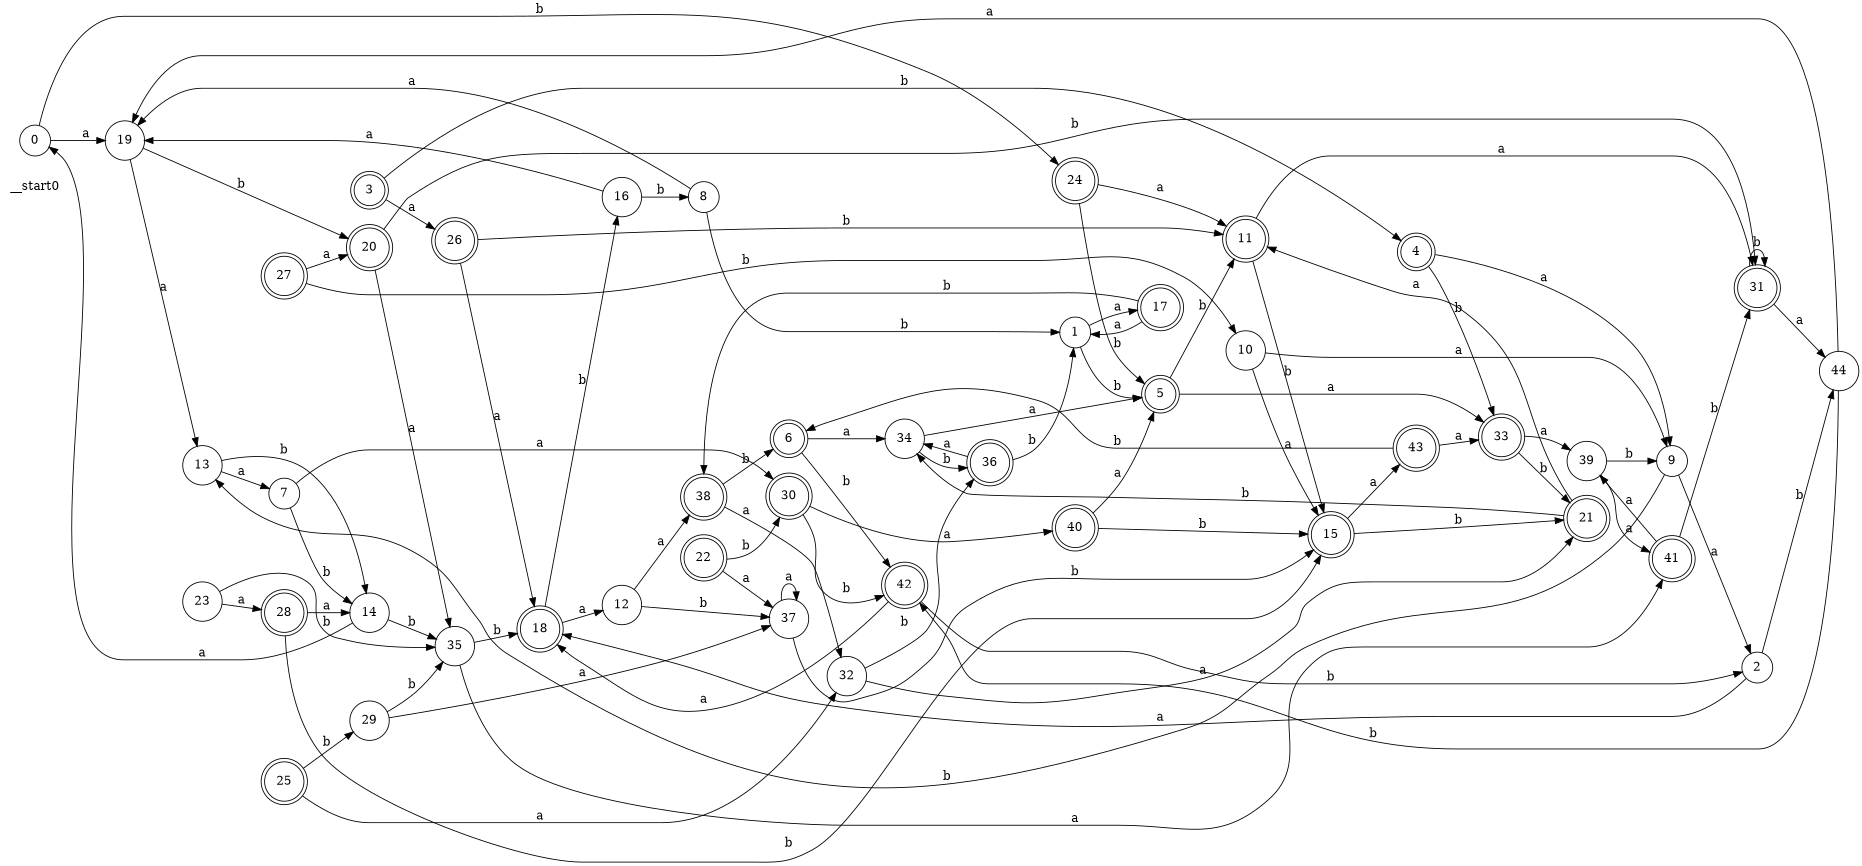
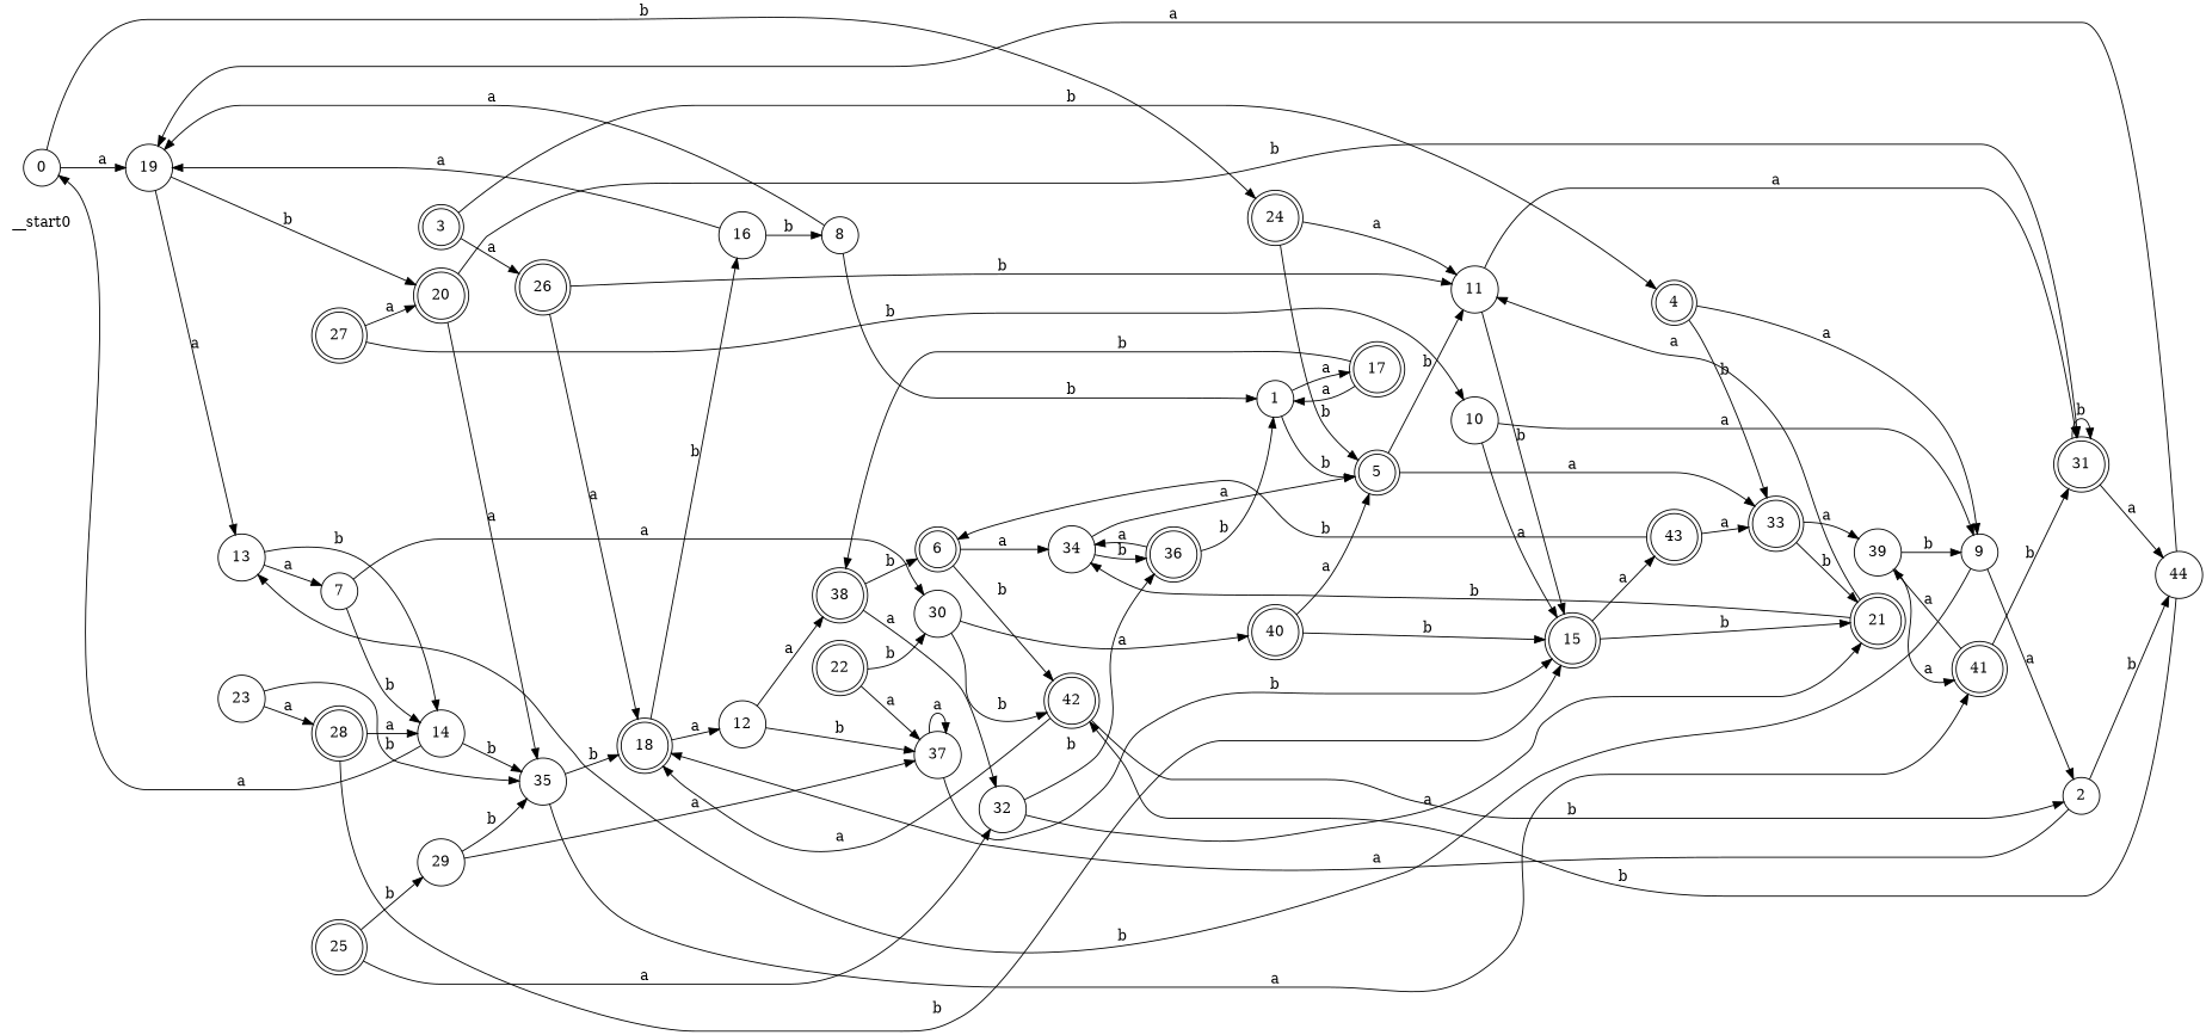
  digraph {
    rankdir=LR
    node [shape=doublecircle color=black fillcolor=white style="rounded,filled"]
    __start0 [shape=none color="" fillcolor="" style=""]
    n2 [label=0 shape=circle style=filled]
    n3 [label=19 shape=circle style=filled]
    n4 [label=24]
    n5 [label=13 shape=circle style=filled]
    n6 [label=20]
    n7 [label=5]
-   n8 [label=11 style=filled]
+   n8 [label=11 shape=circle style=filled]
    n9 [label=1 shape=circle style=filled]
    n10 [label=17]
    n11 [label=33]
    n12 [label=38]
    n13 [label=2 shape=circle style=filled]
    n14 [label=18]
    n15 [label=44 shape=circle style=filled]
    n16 [label=12 shape=circle style=filled]
    n17 [label=16 shape=circle style=filled]
    n18 [label=42]
    n19 [label=3]
    n20 [label=4]
    n21 [label=26]
    n22 [label=9 shape=circle style=filled]
    n23 [label=21]
    n24 [label=39 shape=circle style=filled]
    n25 [label=15]
    n26 [label=31]
    n27 [label=6]
    n28 [label=34 shape=circle style=filled]
    n29 [label=36]
    n30 [label=7 shape=circle style=filled]
    n31 [label=14 shape=circle style=filled]
-   n32 [label=30 style=filled]
+   n32 [label=30 shape=circle style=filled]
    n33 [label=35 shape=circle style=filled]
    n34 [label=40]
    n35 [label=8 shape=circle style=filled]
    n36 [label=10 shape=circle style=filled]
    n37 [label=43]
    n38 [label=37 shape=circle style=filled]
    n39 [label=32 shape=circle style=filled]
    n40 [label=41]
    n41 [label=29 shape=circle style=filled]
    n42 [label=22]
    n43 [label=23 shape=circle style=filled]
    n44 [label=28]
    n45 [label=25]
    n46 [label=27]
    n2 -> n3 [label=a]
    n2 -> n4 [label=b]
    n3 -> n5 [label=a]
    n3 -> n6 [label=b]
    n4 -> n7 [label=b]
    n4 -> n8 [label=a]
    n5 -> n30 [label=a]
    n5 -> n31 [label=b]
    n6 -> n26 [label=b]
    n6 -> n33 [label=a]
    n7 -> n8 [label=b]
    n7 -> n11 [label=a]
    n8 -> n25 [label=b]
    n8 -> n26 [label=a]
    n9 -> n7 [label=b]
    n9 -> n10 [label=a]
    n10 -> n9 [label=a]
    n10 -> n12 [label=b]
    n11 -> n23 [label=b]
    n11 -> n24 [label=a]
    n12 -> n27 [label=b]
    n12 -> n39 [label=a]
    n13 -> n14 [label=a]
    n13 -> n15 [label=b]
    n14 -> n16 [label=a]
    n14 -> n17 [label=b]
    n15 -> n3 [label=a]
    n15 -> n18 [label=b]
    n16 -> n12 [label=a]
    n16 -> n38 [label=b]
    n17 -> n3 [label=a]
    n17 -> n35 [label=b]
    n18 -> n13 [label=b]
    n18 -> n14 [label=a]
    n19 -> n20 [label=b]
    n19 -> n21 [label=a]
    n20 -> n11 [label=b]
    n20 -> n22 [label=a]
    n21 -> n8 [label=b]
    n21 -> n14 [label=a]
    n22 -> n5 [label=b]
    n22 -> n13 [label=a]
    n23 -> n8 [label=a]
    n23 -> n28 [label=b]
    n24 -> n22 [label=b]
    n24 -> n40 [label=a]
    n25 -> n23 [label=b]
    n25 -> n37 [label=a]
    n26 -> n15 [label=a]
    n26 -> n26 [label=b]
    n27 -> n18 [label=b]
    n27 -> n28 [label=a]
    n28 -> n7 [label=a]
    n28 -> n29 [label=b]
    n29 -> n9 [label=b]
    n29 -> n28 [label=a]
    n30 -> n31 [label=b]
    n30 -> n32 [label=a]
    n31 -> n2 [label=a]
    n31 -> n33 [label=b]
    n32 -> n18 [label=b]
    n32 -> n34 [label=a]
    n33 -> n14 [label=b]
    n33 -> n40 [label=a]
    n34 -> n7 [label=a]
    n34 -> n25 [label=b]
    n35 -> n3 [label=a]
    n35 -> n9 [label=b]
    n36 -> n22 [label=a]
    n36 -> n25 [label=a]
    n37 -> n11 [label=a]
    n37 -> n27 [label=b]
    n38 -> n25 [label=b]
    n38 -> n38 [label=a]
    n39 -> n23 [label=a]
    n39 -> n29 [label=b]
    n40 -> n24 [label=a]
    n40 -> n26 [label=b]
    n41 -> n33 [label=b]
    n41 -> n38 [label=a]
    n42 -> n32 [label=b]
    n42 -> n38 [label=a]
    n43 -> n33 [label=b]
    n43 -> n44 [label=a]
    n44 -> n25 [label=b]
    n44 -> n31 [label=a]
    n45 -> n39 [label=a]
    n45 -> n41 [label=b]
    n46 -> n6 [label=a]
    n46 -> n36 [label=b]
  }
